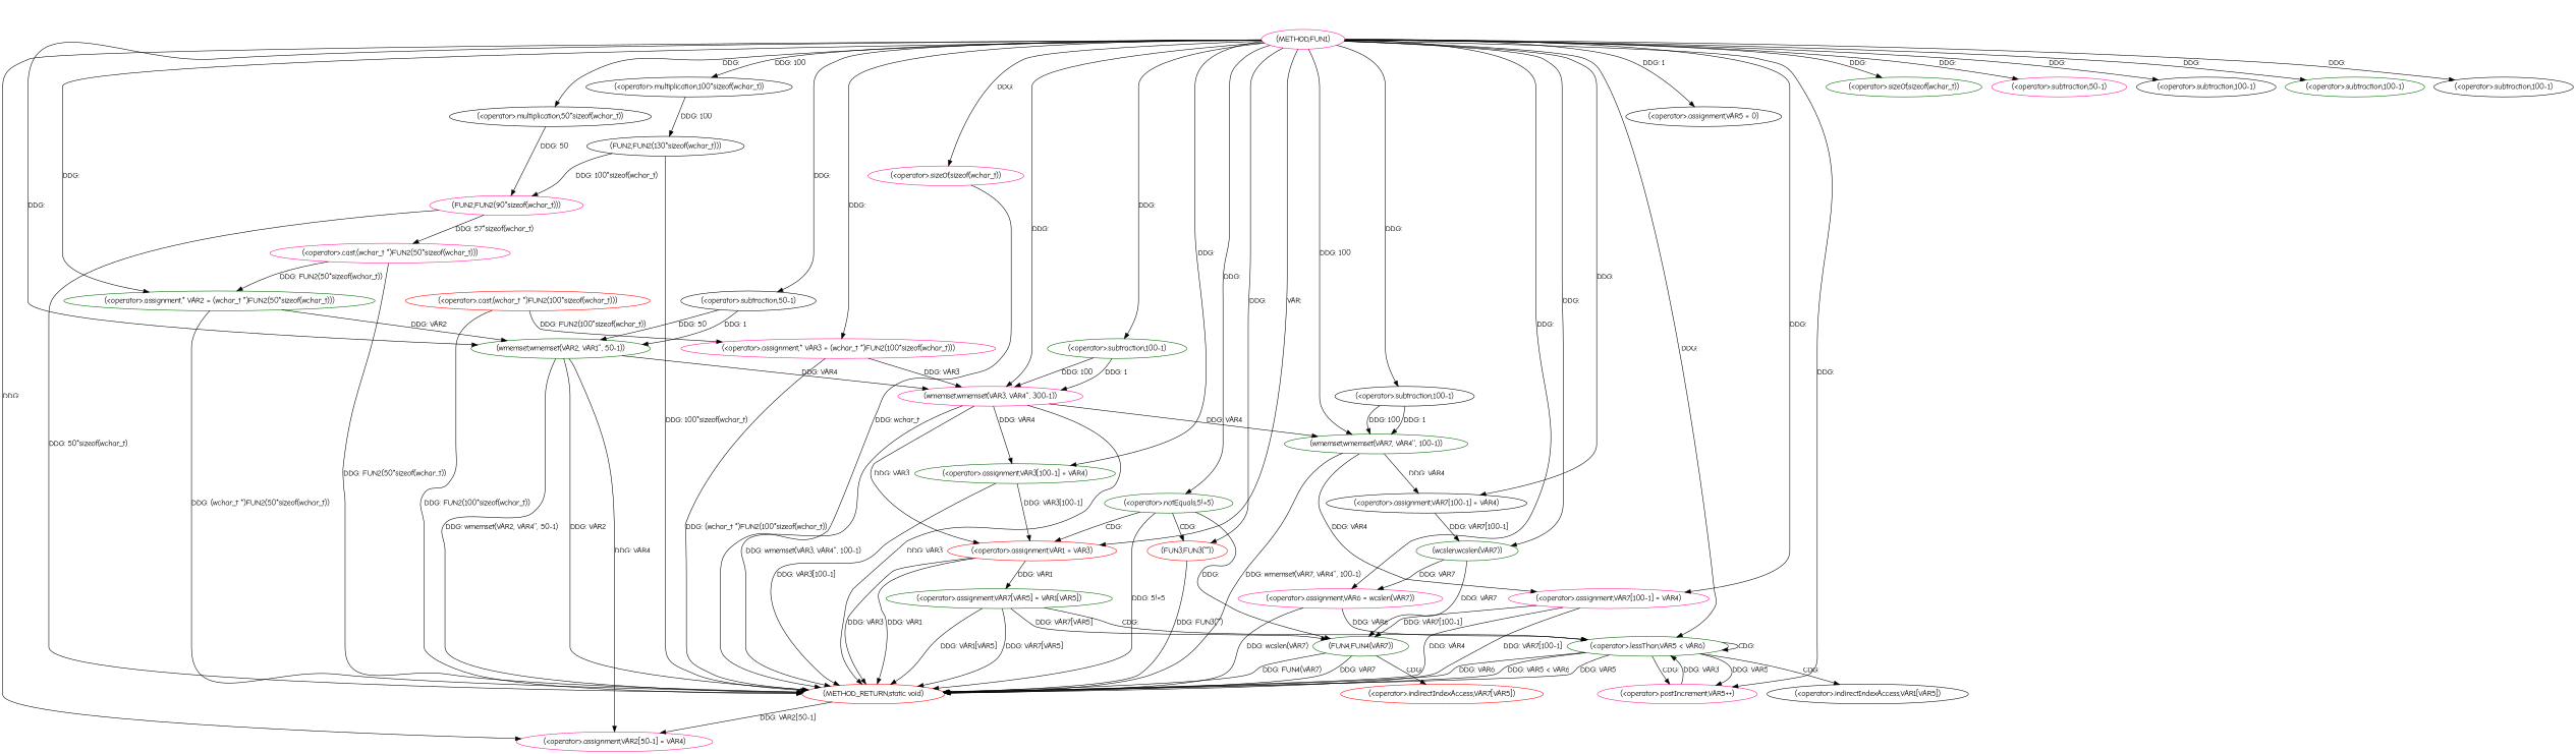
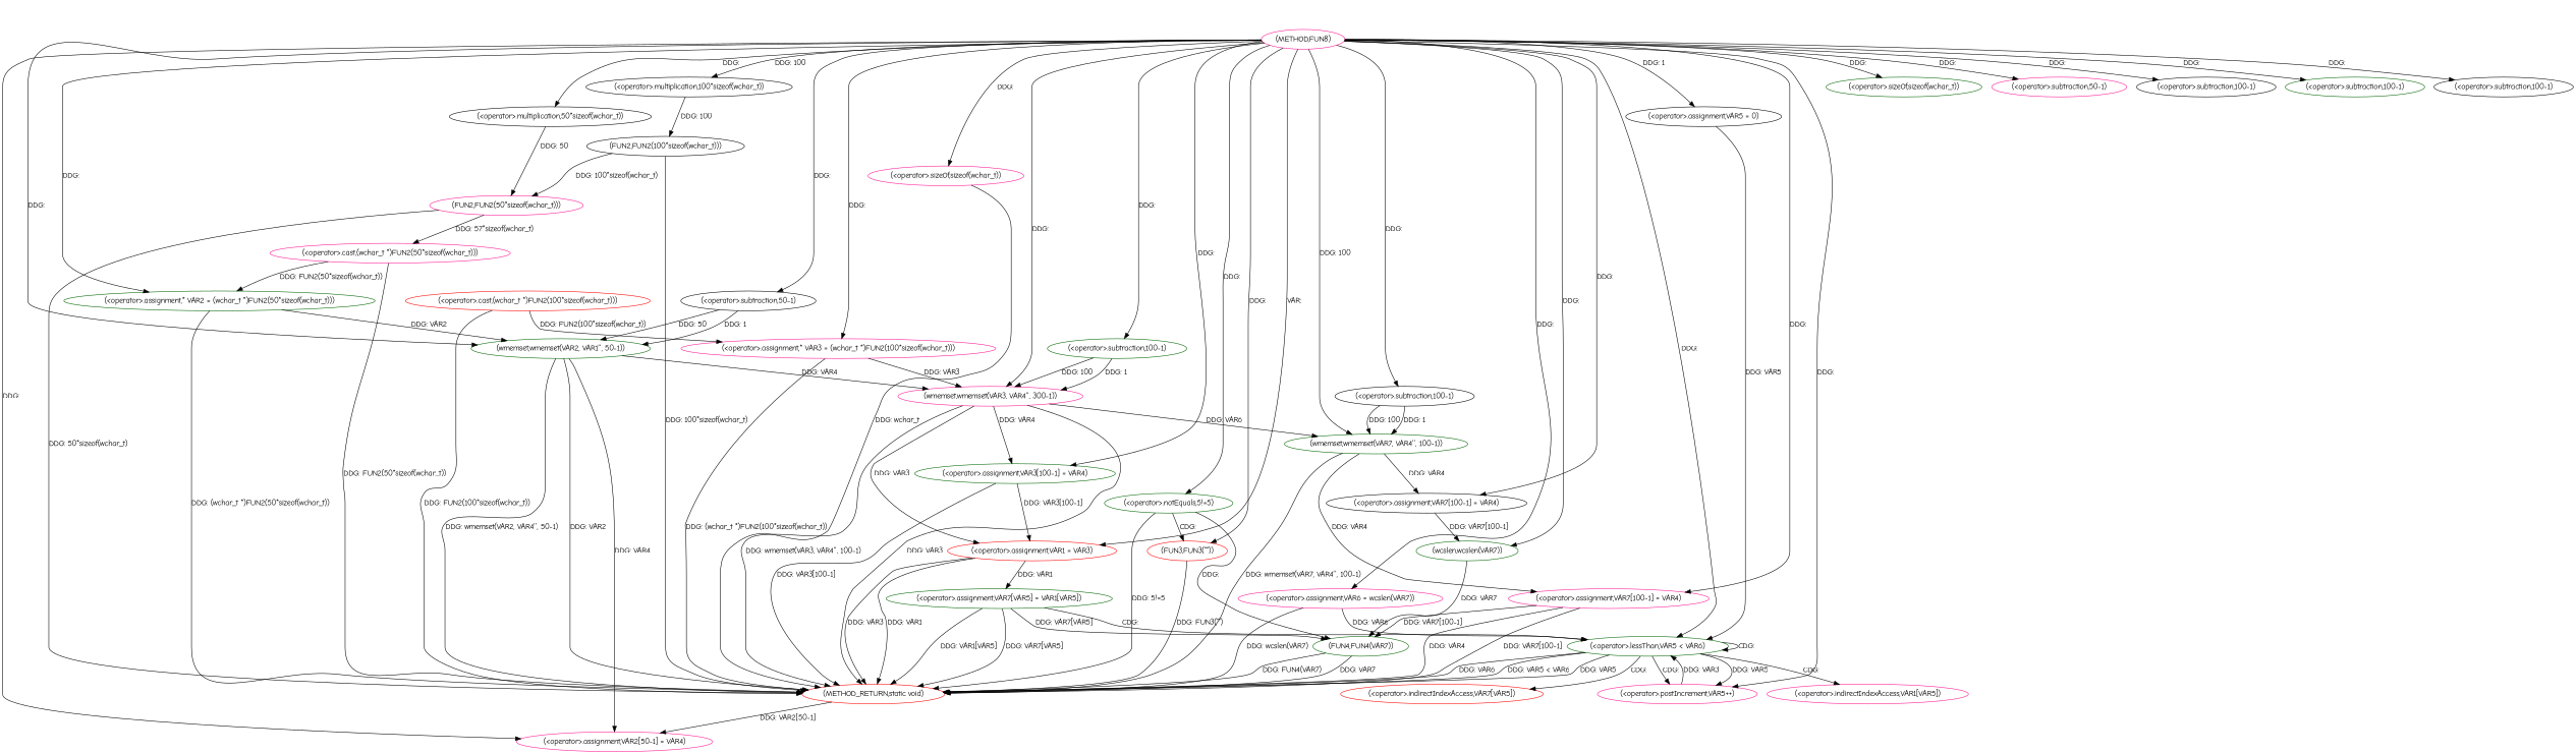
  digraph {
    fontname="Comic Neue"
    node [color=deeppink fontname="Comic Neue"]
    edge [fontname="Comic Neue"]
-   n1 [label="(METHOD,FUN1)"]
+   n1 [label="(METHOD,FUN8)"]
    n2 [color=darkgreen label="(<operator>.assignment,* VAR2 = (wchar_t *)FUN2(50*sizeof(wchar_t)))"]
    n3 [color=black label="(<operator>.multiplication,50*sizeof(wchar_t))"]
    n4 [color=darkgreen label="(<operator>.sizeOf,sizeof(wchar_t))"]
    n5 [label="(<operator>.assignment,* VAR3 = (wchar_t *)FUN2(100*sizeof(wchar_t)))"]
    n6 [color=black label="(<operator>.multiplication,100*sizeof(wchar_t))"]
    n7 [label="(<operator>.sizeOf,sizeof(wchar_t))"]
    n8 [color=darkgreen label="(wmemset,wmemset(VAR2, VAR1'', 50-1))"]
    n9 [color=black label="(<operator>.subtraction,50-1)"]
    n10 [label="(<operator>.assignment,VAR2[50-1] = VAR4)"]
    n11 [label="(<operator>.subtraction,50-1)"]
    n12 [label="(wmemset,wmemset(VAR3, VAR4'', 300-1))"]
    n13 [color=darkgreen label="(<operator>.subtraction,100-1)"]
    n14 [color=darkgreen label="(<operator>.assignment,VAR3[100-1] = VAR4)"]
    n15 [color=black label="(<operator>.subtraction,100-1)"]
    n16 [color=darkgreen label="(<operator>.notEquals,5!=5)"]
    n17 [color=red label="(FUN3,FUN3(\"\"))"]
    n18 [color=red label="(<operator>.assignment,VAR1 = VAR3)"]
    n19 [color=darkgreen label="(wmemset,wmemset(VAR7, VAR4'', 100-1))"]
    n20 [color=black label="(<operator>.subtraction,100-1)"]
    n21 [color=black label="(<operator>.assignment,VAR7[100-1] = VAR4)"]
    n22 [color=darkgreen label="(<operator>.subtraction,100-1)"]
    n23 [label="(<operator>.assignment,VAR6 = wcslen(VAR7))"]
    n24 [color=darkgreen label="(wcslen,wcslen(VAR7))"]
    n25 [color=black label="(<operator>.assignment,VAR5 = 0)"]
    n26 [color=darkgreen label="(<operator>.lessThan,VAR5 < VAR6)"]
    n27 [label="(<operator>.postIncrement,VAR5++)"]
    n28 [label="(<operator>.assignment,VAR7[100-1] = VAR4)"]
    n29 [color=black label="(<operator>.subtraction,100-1)"]
    n30 [color=red label="(METHOD_RETURN,static void)"]
-   n31 [label="(FUN2,FUN2(90*sizeof(wchar_t)))"]
-   n32 [color=black label="(FUN2,FUN2(130*sizeof(wchar_t)))"]
+   n31 [label="(FUN2,FUN2(50*sizeof(wchar_t)))"]
+   n32 [color=black label="(FUN2,FUN2(100*sizeof(wchar_t)))"]
    n33 [color=darkgreen label="(FUN4,FUN4(VAR7))"]
    n34 [color=darkgreen label="(<operator>.assignment,VAR7[VAR5] = VAR1[VAR5])"]
    n35 [color=red label="(<operator>.indirectIndexAccess,VAR7[VAR5])"]
-   n36 [color=black label="(<operator>.indirectIndexAccess,VAR1[VAR5])"]
+   n36 [label="(<operator>.indirectIndexAccess,VAR1[VAR5])"]
    n37 [label="(<operator>.cast,(wchar_t *)FUN2(50*sizeof(wchar_t)))"]
    n38 [color=red label="(<operator>.cast,(wchar_t *)FUN2(100*sizeof(wchar_t)))"]
    n1 -> n2 [label="DDG: "]
    n1 -> n3 [label="DDG: "]
    n1 -> n4 [label="DDG: "]
    n1 -> n5 [label="DDG: "]
    n1 -> n6 [label="DDG: 100"]
    n1 -> n7 [label="DDG: "]
    n1 -> n8 [label="DDG: "]
    n1 -> n9 [label="DDG: "]
    n1 -> n10 [label="DDG: "]
    n1 -> n11 [label="DDG: "]
    n1 -> n12 [label="DDG: "]
    n1 -> n13 [label="DDG: "]
    n1 -> n14 [label="DDG: "]
    n1 -> n15 [label="DDG: "]
    n1 -> n16 [label="DDG: "]
    n1 -> n17 [label="DDG: "]
    n1 -> n18 [label="VAR: "]
    n1 -> n19 [label="DDG: 100"]
    n1 -> n20 [label="DDG: "]
    n1 -> n21 [label="DDG: "]
    n1 -> n22 [label="DDG: "]
    n1 -> n23 [label="DDG: "]
    n1 -> n24 [label="DDG: "]
    n1 -> n25 [label="DDG: 1"]
    n1 -> n26 [label="DDG: "]
    n1 -> n27 [label="DDG: "]
    n1 -> n28 [label="DDG: "]
    n1 -> n29 [label="DDG: "]
    n2 -> n8 [label="DDG: VAR2"]
    n2 -> n30 [label="DDG: (wchar_t *)FUN2(50*sizeof(wchar_t))"]
    n3 -> n31 [label="DDG: 50"]
    n5 -> n12 [label="DDG: VAR3"]
    n5 -> n30 [label="DDG: (wchar_t *)FUN2(100*sizeof(wchar_t))"]
    n6 -> n32 [label="DDG: 100"]
    n7 -> n30 [label="DDG: wchar_t"]
    n8 -> n10 [label="DDG: VAR4"]
    n8 -> n12 [label="DDG: VAR4"]
    n8 -> n30 [label="DDG: wmemset(VAR2, VAR4'', 50-1)"]
    n8 -> n30 [label="DDG: VAR2"]
    n9 -> n8 [label="DDG: 50"]
    n9 -> n8 [label="DDG: 1"]
    n12 -> n14 [label="DDG: VAR4"]
    n12 -> n18 [label="DDG: VAR3"]
-   n12 -> n19 [label="DDG: VAR4"]
+   n12 -> n19 [label="DDG: VAR6"]
    n12 -> n30 [label="DDG: wmemset(VAR3, VAR4'', 100-1)"]
    n12 -> n30 [label="DDG: VAR3"]
    n13 -> n12 [label="DDG: 100"]
    n13 -> n12 [label="DDG: 1"]
    n14 -> n18 [label="DDG: VAR3[100-1]"]
    n14 -> n30 [label="DDG: VAR3[100-1]"]
    n16 -> n17 [label="CDG: "]
-   n16 -> n18 [label="CDG: "]
    n16 -> n30 [label="DDG: 5!=5"]
    n16 -> n33 [label="DDG: "]
    n17 -> n30 [label="DDG: FUN3(\"\")"]
    n18 -> n30 [label="DDG: VAR1"]
    n18 -> n30 [label="DDG: VAR3"]
    n18 -> n34 [label="DDG: VAR1"]
    n19 -> n21 [label="DDG: VAR4"]
    n19 -> n28 [label="DDG: VAR4"]
    n19 -> n30 [label="DDG: wmemset(VAR7, VAR4'', 100-1)"]
    n20 -> n19 [label="DDG: 100"]
    n20 -> n19 [label="DDG: 1"]
    n21 -> n24 [label="DDG: VAR7[100-1]"]
    n23 -> n26 [label="DDG: VAR6"]
    n23 -> n30 [label="DDG: wcslen(VAR7)"]
-   n24 -> n23 [label="DDG: VAR7"]
    n24 -> n33 [label="DDG: VAR7"]
+   n25 -> n26 [label="DDG: VAR5"]
    n26 -> n26 [label="CDG: "]
    n26 -> n27 [label="DDG: VAR5"]
    n26 -> n27 [label="CDG: "]
    n26 -> n30 [label="DDG: VAR6"]
    n26 -> n30 [label="DDG: VAR5 < VAR6"]
    n26 -> n30 [label="DDG: VAR5"]
-   n33 -> n35 [label="CDG: "]
+   n26 -> n35 [label="CDG: "]
    n26 -> n36 [label="CDG: "]
    n27 -> n26 [label="DDG: VAR3"]
    n28 -> n30 [label="DDG: VAR7[100-1]"]
    n28 -> n30 [label="DDG: VAR4"]
    n28 -> n33 [label="DDG: VAR7[100-1]"]
    n30 -> n10 [label="DDG: VAR2[50-1]"]
    n31 -> n30 [label="DDG: 50*sizeof(wchar_t)"]
    n31 -> n37 [label="DDG: 57*sizeof(wchar_t)"]
    n32 -> n30 [label="DDG: 100*sizeof(wchar_t)"]
    n32 -> n31 [label="DDG: 100*sizeof(wchar_t)"]
    n33 -> n30 [label="DDG: VAR7"]
    n33 -> n30 [label="DDG: FUN4(VAR7)"]
    n34 -> n26 [label="CDG: "]
    n34 -> n30 [label="DDG: VAR7[VAR5]"]
    n34 -> n30 [label="DDG: VAR1[VAR5]"]
    n34 -> n33 [label="DDG: VAR7[VAR5]"]
    n37 -> n2 [label="DDG: FUN2(50*sizeof(wchar_t))"]
    n37 -> n30 [label="DDG: FUN2(50*sizeof(wchar_t))"]
    n38 -> n5 [label="DDG: FUN2(100*sizeof(wchar_t))"]
    n38 -> n30 [label="DDG: FUN2(100*sizeof(wchar_t))"]
  }
